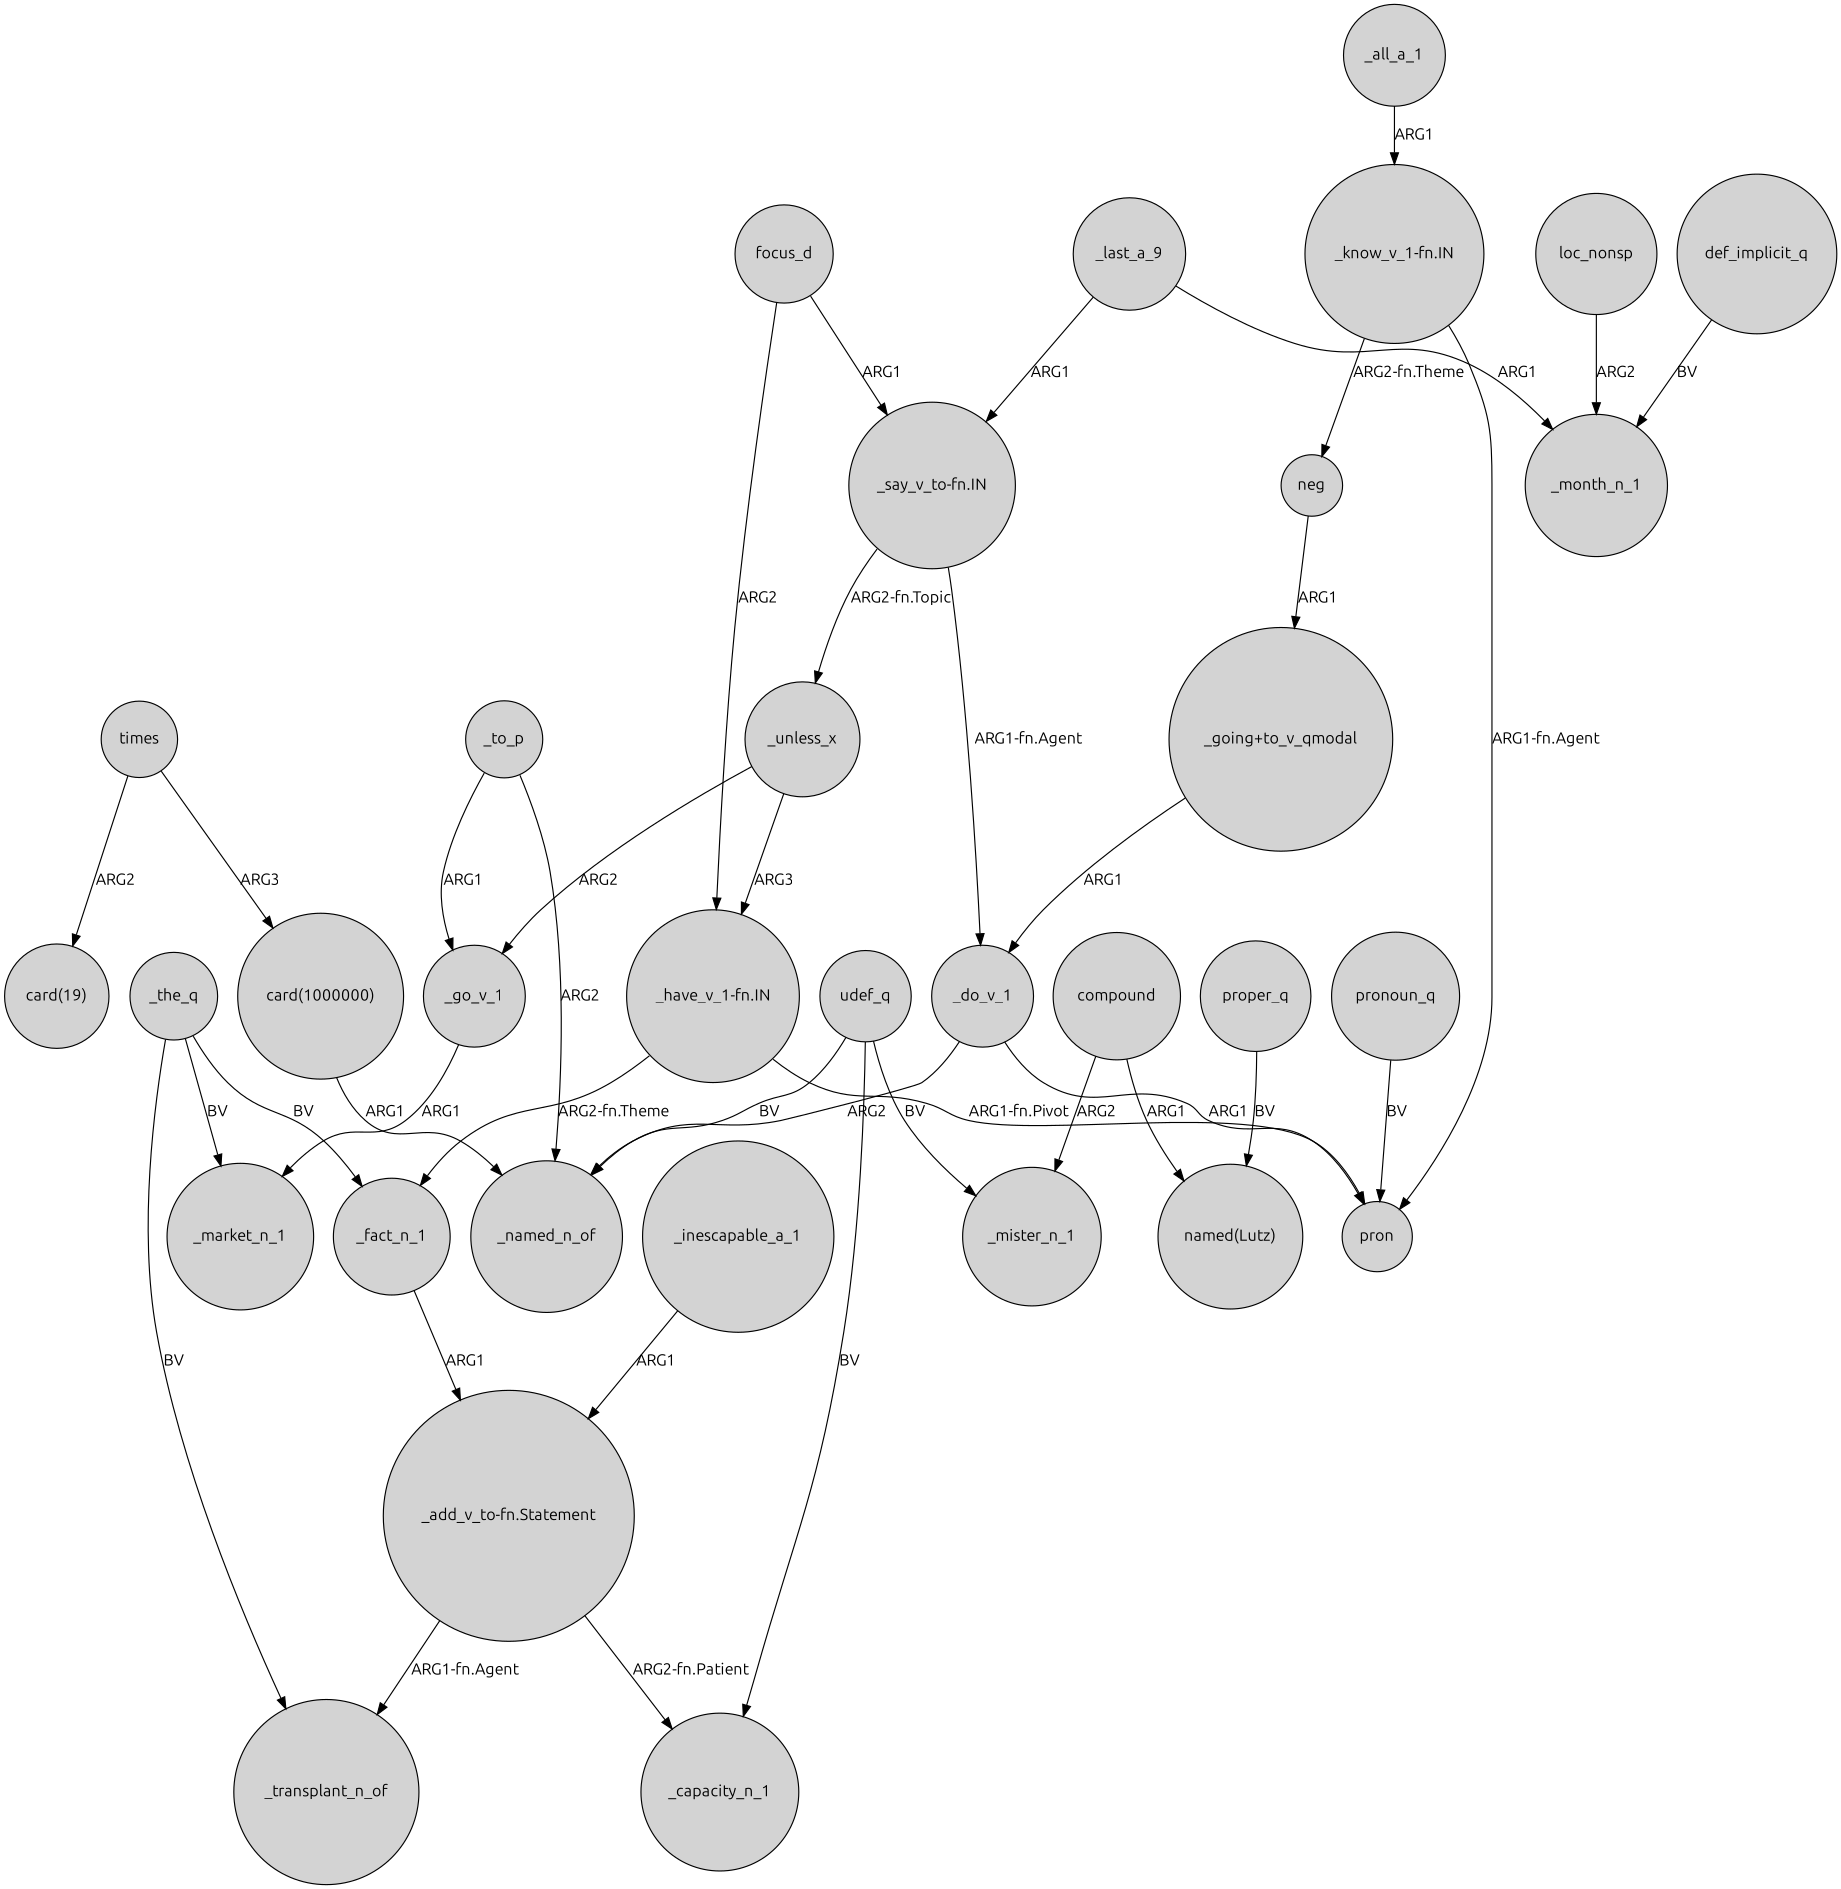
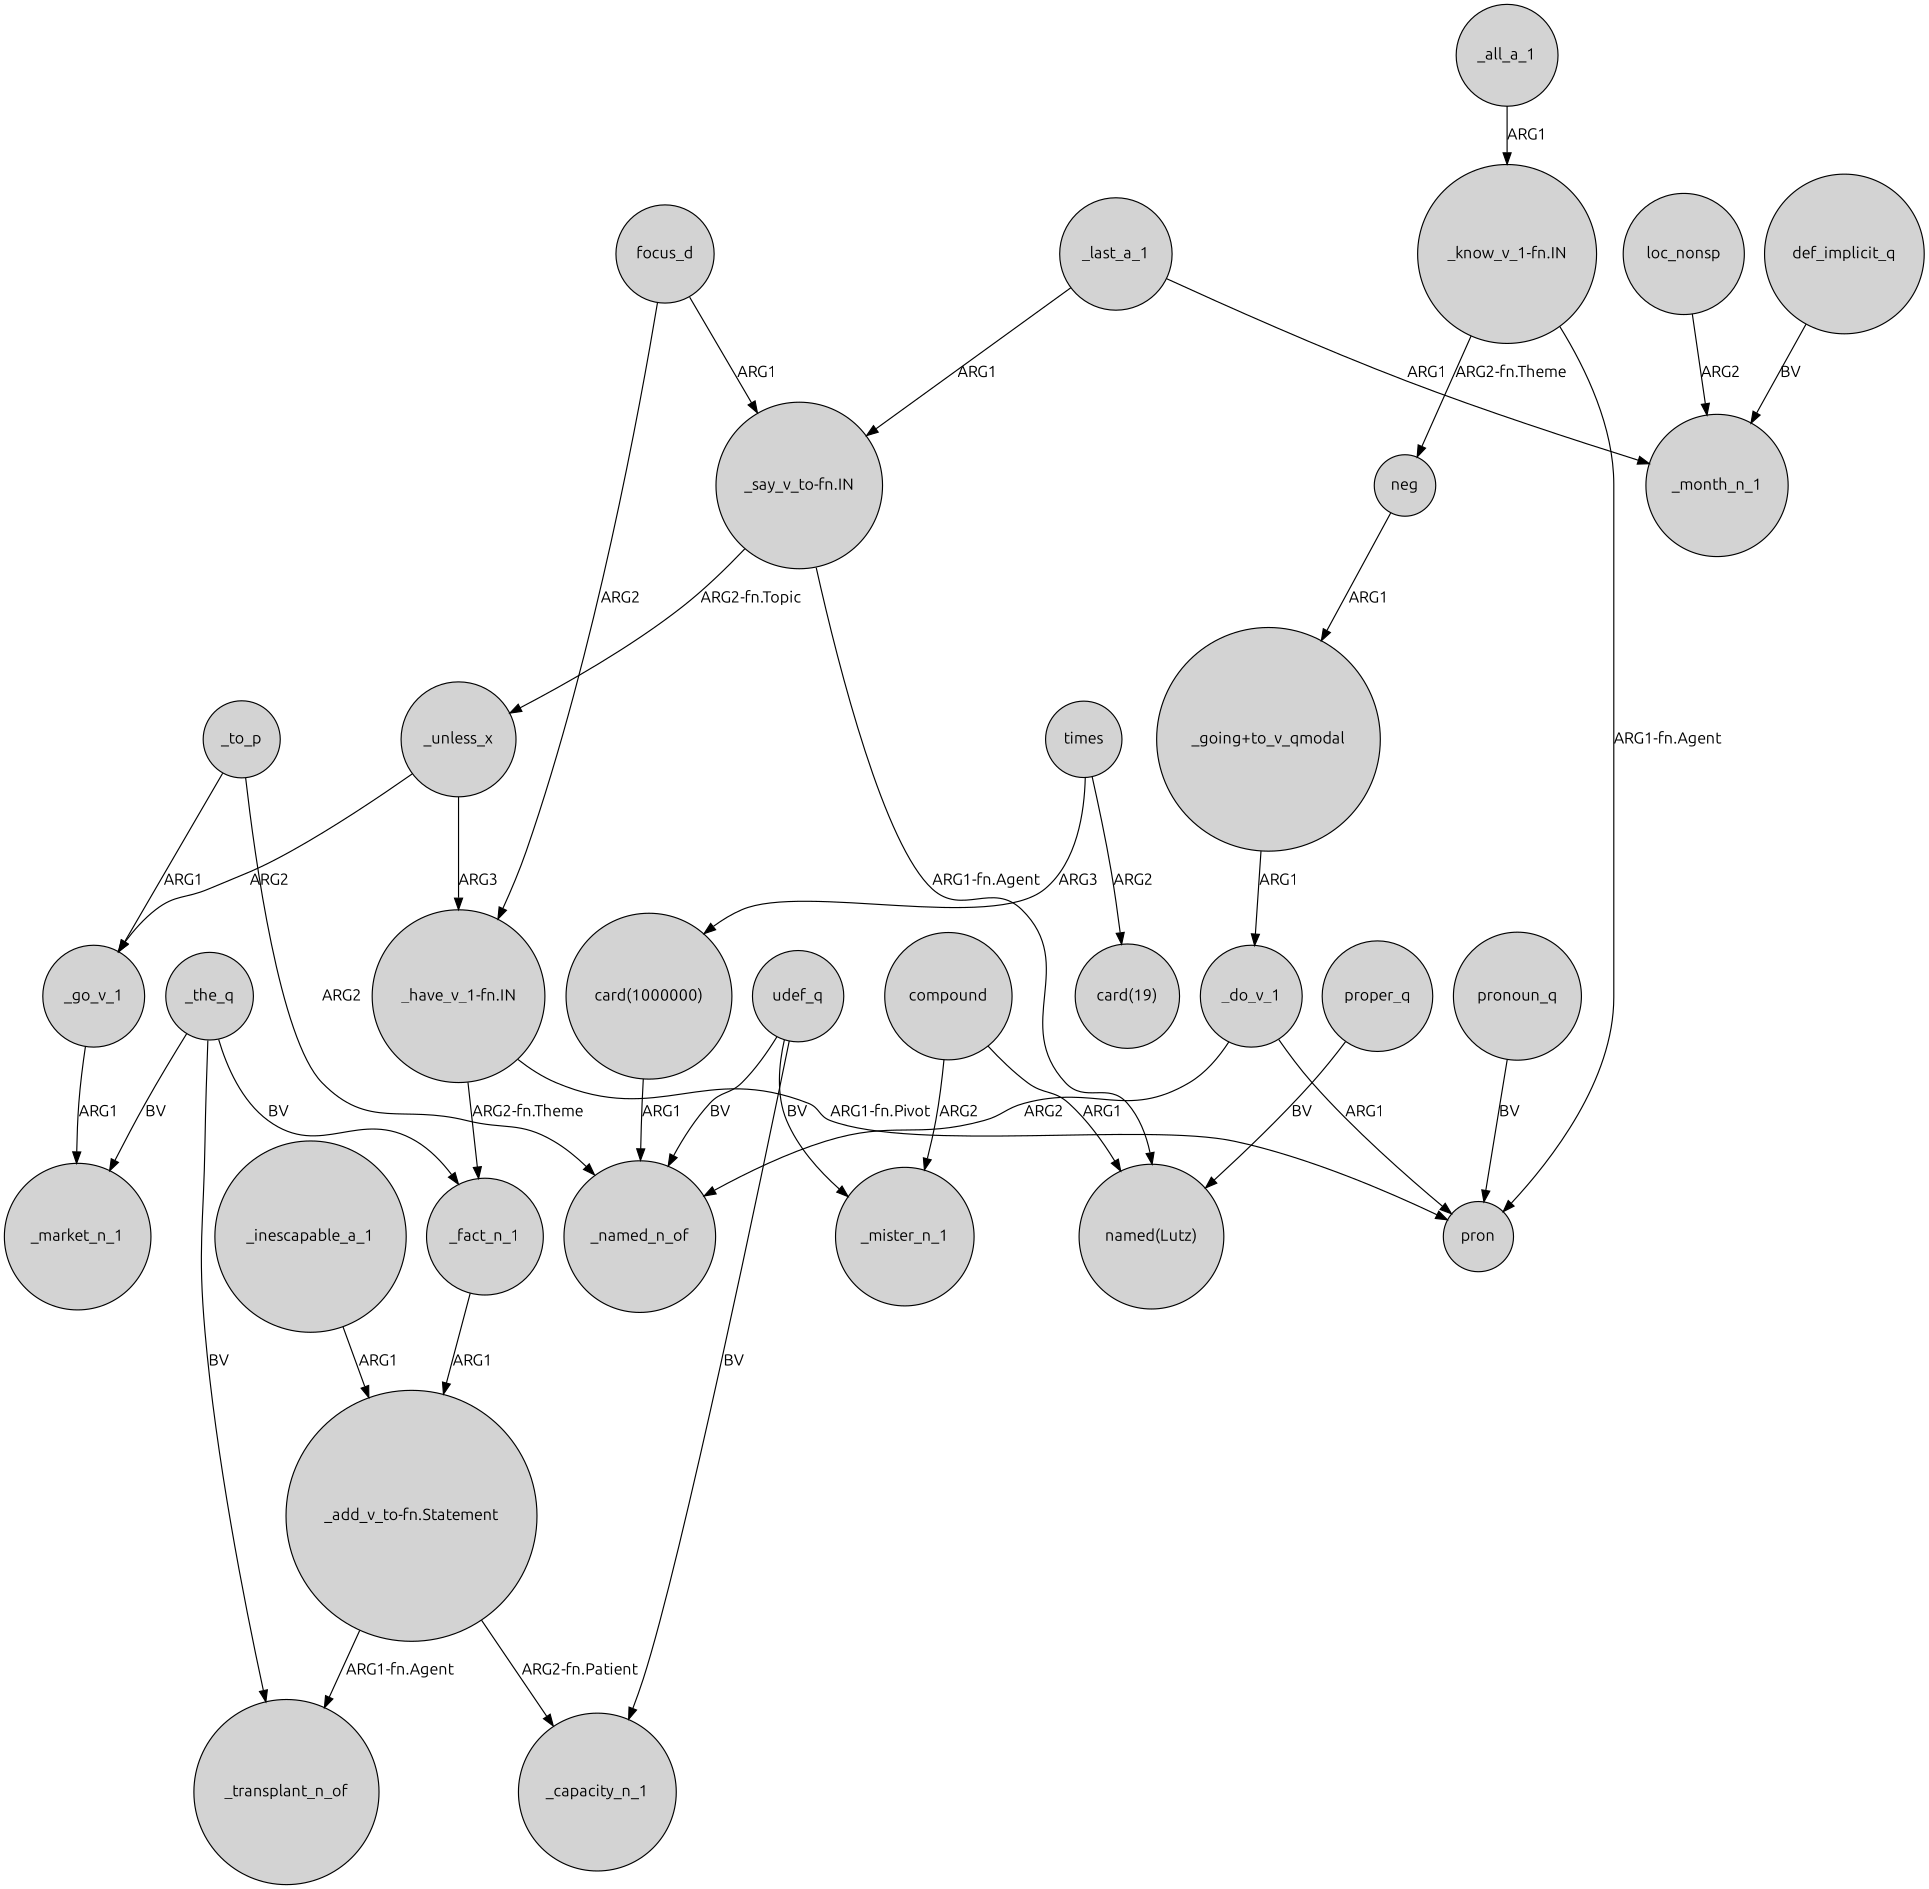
  digraph {
    fontname=Ubuntu
    node [fontname=Ubuntu shape=circle style=filled]
    edge [fontname=Ubuntu]
    n1 [label=_named_n_of]
    _to_p
    _go_v_1
    _market_n_1
    times
    "card(19)"
    "card(1000000)"
    "_know_v_1-fn.IN"
    neg
    pron
    "_going+to_v_qmodal"
    _do_v_1
    def_implicit_q
    _month_n_1
    _fact_n_1
    "_add_v_to-fn.Statement"
    _transplant_n_of
    _capacity_n_1
    _the_q
    proper_q
    "named(Lutz)"
    focus_d
    "_have_v_1-fn.IN"
    "_say_v_to-fn.IN"
    _unless_x
    udef_q
    _mister_n_1
    compound
    pronoun_q
    _all_a_1
    loc_nonsp
    _inescapable_a_1
-   _last_a_1 [label=_last_a_9]
+   _last_a_1
    _to_p -> n1 [label=ARG2]
    _to_p -> _go_v_1 [label=ARG1]
    _go_v_1 -> _market_n_1 [label=ARG1]
    times -> "card(19)" [label=ARG2]
    times -> "card(1000000)" [label=ARG3]
    "card(1000000)" -> n1 [label=ARG1]
    "_know_v_1-fn.IN" -> neg [label="ARG2-fn.Theme"]
    "_know_v_1-fn.IN" -> pron [label="ARG1-fn.Agent"]
    neg -> "_going+to_v_qmodal" [label=ARG1]
    "_going+to_v_qmodal" -> _do_v_1 [label=ARG1]
    _do_v_1 -> n1 [label=ARG2]
    _do_v_1 -> pron [label=ARG1]
    def_implicit_q -> _month_n_1 [label=BV]
    _fact_n_1 -> "_add_v_to-fn.Statement" [label=ARG1]
    "_add_v_to-fn.Statement" -> _transplant_n_of [label="ARG1-fn.Agent"]
    "_add_v_to-fn.Statement" -> _capacity_n_1 [label="ARG2-fn.Patient"]
    _the_q -> _market_n_1 [label=BV]
    _the_q -> _fact_n_1 [label=BV]
    _the_q -> _transplant_n_of [label=BV]
    proper_q -> "named(Lutz)" [label=BV]
    focus_d -> "_have_v_1-fn.IN" [label=ARG2]
    focus_d -> "_say_v_to-fn.IN" [label=ARG1]
    "_have_v_1-fn.IN" -> pron [label="ARG1-fn.Pivot"]
    "_have_v_1-fn.IN" -> _fact_n_1 [label="ARG2-fn.Theme"]
-   "_say_v_to-fn.IN" -> _do_v_1 [label="ARG1-fn.Agent"]
+   "_say_v_to-fn.IN" -> "named(Lutz)" [label="ARG1-fn.Agent"]
    "_say_v_to-fn.IN" -> _unless_x [label="ARG2-fn.Topic"]
    _unless_x -> _go_v_1 [label=ARG2]
    _unless_x -> "_have_v_1-fn.IN" [label=ARG3]
    udef_q -> n1 [label=BV]
    udef_q -> _capacity_n_1 [label=BV]
    udef_q -> _mister_n_1 [label=BV]
    compound -> "named(Lutz)" [label=ARG1]
    compound -> _mister_n_1 [label=ARG2]
    pronoun_q -> pron [label=BV]
    _all_a_1 -> "_know_v_1-fn.IN" [label=ARG1]
    loc_nonsp -> _month_n_1 [label=ARG2]
    _inescapable_a_1 -> "_add_v_to-fn.Statement" [label=ARG1]
    _last_a_1 -> _month_n_1 [label=ARG1]
    _last_a_1 -> "_say_v_to-fn.IN" [label=ARG1]
  }
